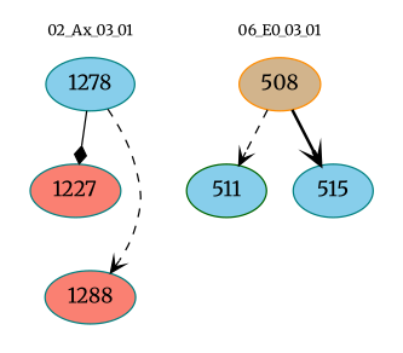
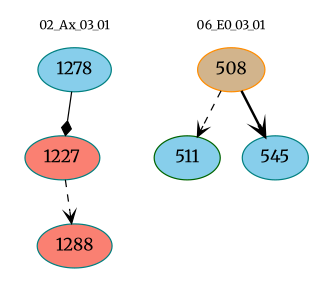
  digraph {
    fontname=Merriweather
    node [color=teal fillcolor=skyblue fontname=Merriweather style=filled]
    edge [arrowhead=vee color=black fontname=Merriweather style=dashed]
    n1 [label=1278]
    n2 [fillcolor=salmon label=1227]
    n3 [fillcolor=salmon label=1288]
    n4 [color=darkorange fillcolor=tan label=508]
    n5 [color=darkgreen label=511]
-   n6 [label=515]
+   n6 [label=545]
    subgraph cluster_1 {
      color=white
      fontsize=10
      label="02_Ax_03_01"
      n1
      n2
      n3
    }
    subgraph cluster_2 {
      color=white
      fontsize=10
      label="06_E0_03_01"
      n4
      n5
      n6
    }
    n1 -> n2 [arrowhead=diamond style=solid]
-   n1 -> n3
+   n2 -> n3
    n4 -> n5
    n4 -> n6 [style=bold]
  }
